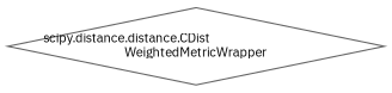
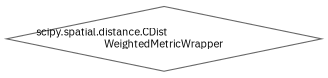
  digraph {
    rankdir=LR
    fontname="IBM Plex Sans"
-   n1 [color=grey40 fillcolor=white fontname="IBM Plex Sans" fontsize=10 height=0.2 label="scipy.distance.distance.CDist\lWeightedMetricWrapper" shape=diamond style=filled width=0.4]
+   n1 [color=grey40 fillcolor=white fontname="IBM Plex Sans" fontsize=10 height=0.2 label="scipy.spatial.distance.CDist\lWeightedMetricWrapper" shape=diamond style=filled width=0.4]
  }
